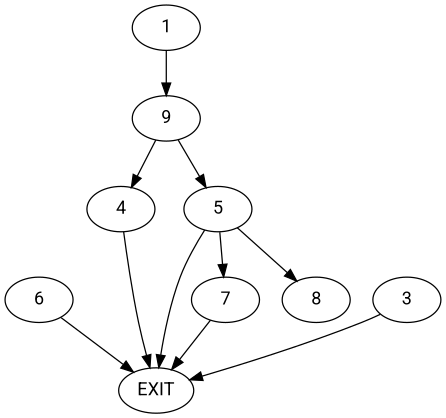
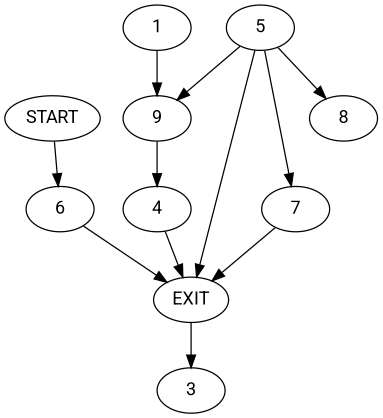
  digraph {
    fontname=Roboto
    node [fontname=Roboto]
    edge [fontname=Roboto]
+   n1 [label=START]
    6
    n3 [label=9]
    1
    n5 [label=EXIT]
    4
    5
    3
    7
    8
+   n1 -> 6
    6 -> n5
    n3 -> 4
-   n3 -> 5
+   5 -> n3
    1 -> n3
    4 -> n5
    5 -> n5
    5 -> 7
    5 -> 8
-   3 -> n5
+   n5 -> 3
    7 -> n5
  }
